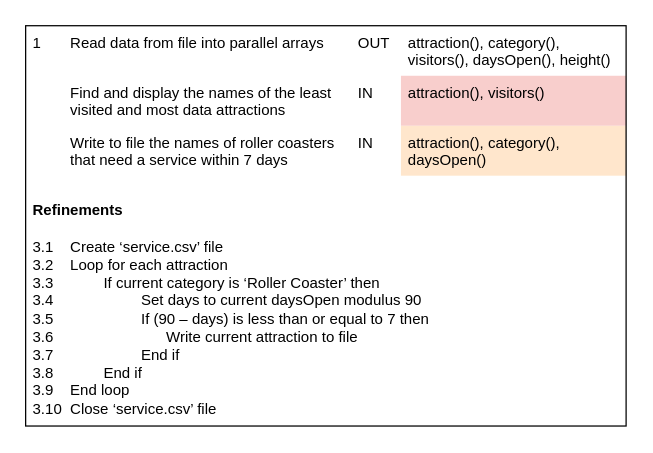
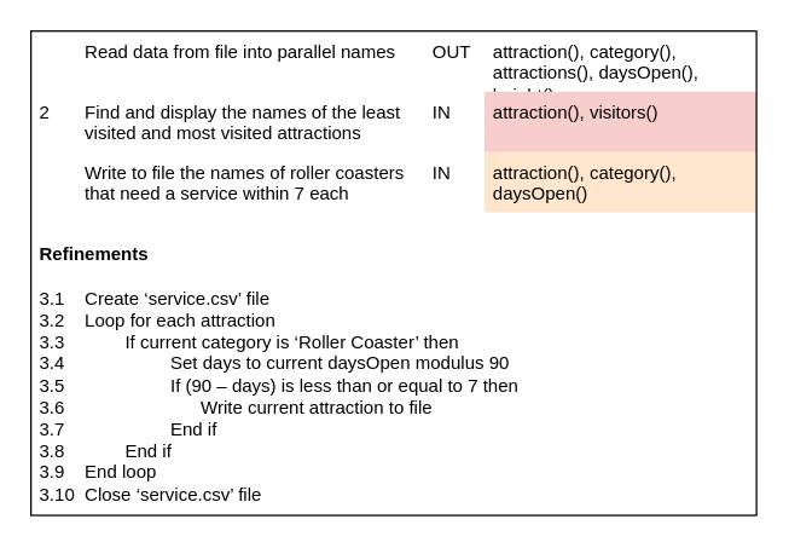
  <mxCell id="0" />
  <mxCell id="1" parent="0" />
- <mxCell id="2" value="Read data from file into parallel arrays" style="rounded=0;whiteSpace=wrap;html=1;align=left;verticalAlign=top;spacing=2;spacingLeft=4;spacingRight=4;strokeColor=none;" parent="1" vertex="1"><mxGeometry x="50" y="20" width="230" height="40" as="geometry" /></mxCell>
+ <mxCell id="2" value="Read data from file into parallel names" style="rounded=0;whiteSpace=wrap;html=1;align=left;verticalAlign=top;spacing=2;spacingLeft=4;spacingRight=4;strokeColor=none;" parent="1" vertex="1"><mxGeometry x="50" y="20" width="230" height="40" as="geometry" /></mxCell>
  <mxCell id="3" value="OUT" style="rounded=0;whiteSpace=wrap;html=1;align=left;verticalAlign=top;spacing=2;spacingLeft=4;spacingRight=4;strokeColor=none;" parent="1" vertex="1"><mxGeometry x="280" y="20" width="40" height="40" as="geometry" /></mxCell>
- <mxCell id="4" value="attraction(), category(), visitors(), daysOpen(), height()" style="rounded=0;whiteSpace=wrap;html=1;align=left;verticalAlign=top;spacing=2;spacingLeft=4;spacingRight=4;strokeColor=none;" parent="1" vertex="1"><mxGeometry x="320" y="20" width="180" height="40" as="geometry" /></mxCell>
- <mxCell id="5" value="Find and display the names of the least visited and most data attractions&amp;nbsp;" style="rounded=0;whiteSpace=wrap;html=1;align=left;verticalAlign=top;spacing=2;spacingLeft=4;spacingRight=4;strokeColor=none;" parent="1" vertex="1"><mxGeometry x="50" y="60" width="230" height="40" as="geometry" /></mxCell>
+ <mxCell id="4" value="attraction(), category(), attractions(), daysOpen(), height()" style="rounded=0;whiteSpace=wrap;html=1;align=left;verticalAlign=top;spacing=2;spacingLeft=4;spacingRight=4;strokeColor=none;" parent="1" vertex="1"><mxGeometry x="320" y="20" width="180" height="40" as="geometry" /></mxCell>
+ <mxCell id="5" value="Find and display the names of the least visited and most visited attractions&amp;nbsp;" style="rounded=0;whiteSpace=wrap;html=1;align=left;verticalAlign=top;spacing=2;spacingLeft=4;spacingRight=4;strokeColor=none;" parent="1" vertex="1"><mxGeometry x="50" y="60" width="230" height="40" as="geometry" /></mxCell>
  <mxCell id="6" value="IN" style="rounded=0;whiteSpace=wrap;html=1;align=left;verticalAlign=top;spacing=2;spacingLeft=4;spacingRight=4;strokeColor=none;" parent="1" vertex="1"><mxGeometry x="280" y="60" width="40" height="40" as="geometry" /></mxCell>
  <mxCell id="7" value="IN" style="rounded=0;whiteSpace=wrap;html=1;align=left;verticalAlign=top;spacing=2;spacingLeft=4;spacingRight=4;strokeColor=none;" parent="1" vertex="1"><mxGeometry x="280" y="100" width="40" height="40" as="geometry" /></mxCell>
  <mxCell id="8" value="attraction(), visitors()" style="rounded=0;whiteSpace=wrap;html=1;align=left;verticalAlign=top;spacing=2;spacingLeft=4;spacingRight=4;strokeColor=none;fillColor=#f8cecc;" parent="1" vertex="1"><mxGeometry x="320" y="60" width="180" height="40" as="geometry" /></mxCell>
  <mxCell id="9" value="attraction(), category(), daysOpen()" style="rounded=0;whiteSpace=wrap;html=1;align=left;verticalAlign=top;spacing=2;spacingLeft=4;spacingRight=4;strokeColor=none;fillColor=#ffe6cc;" parent="1" vertex="1"><mxGeometry x="320" y="100" width="180" height="40" as="geometry" /></mxCell>
- <mxCell id="10" value="Write to file the names of roller coasters that need a service within 7 days" style="rounded=0;whiteSpace=wrap;html=1;align=left;verticalAlign=top;spacing=2;spacingLeft=4;spacingRight=4;strokeColor=none;" parent="1" vertex="1"><mxGeometry x="50" y="100" width="230" height="40" as="geometry" /></mxCell>
- <mxCell id="11" value="1" style="rounded=0;whiteSpace=wrap;html=1;align=left;verticalAlign=top;spacing=2;spacingLeft=4;spacingRight=4;strokeColor=none;" parent="1" vertex="1"><mxGeometry x="20" y="20" width="30" height="40" as="geometry" /></mxCell>
+ <mxCell id="10" value="Write to file the names of roller coasters that need a service within 7 each" style="rounded=0;whiteSpace=wrap;html=1;align=left;verticalAlign=top;spacing=2;spacingLeft=4;spacingRight=4;strokeColor=none;" parent="1" vertex="1"><mxGeometry x="50" y="100" width="230" height="40" as="geometry" /></mxCell>
+ <mxCell id="12" value="2" style="rounded=0;whiteSpace=wrap;html=1;align=left;verticalAlign=top;spacing=2;spacingLeft=4;spacingRight=4;strokeColor=none;" parent="1" vertex="1"><mxGeometry x="20" y="60" width="30" height="40" as="geometry" /></mxCell>
  <mxCell id="13" value="&lt;b&gt;&lt;br&gt;Refinements&lt;/b&gt;&lt;br&gt;&lt;br&gt;3.1&amp;nbsp;&amp;nbsp;&amp;nbsp; Create ‘service.csv’ file&lt;br&gt;3.2&amp;nbsp;&amp;nbsp;&amp;nbsp; Loop for each attraction&lt;br&gt;3.3&amp;nbsp;&amp;nbsp;&amp;nbsp;&amp;nbsp;&amp;nbsp;&amp;nbsp;&amp;nbsp;&amp;nbsp;&amp;nbsp;&amp;nbsp;&amp;nbsp; If current category is ‘Roller Coaster’ then&lt;br&gt;3.4&amp;nbsp;&amp;nbsp;&amp;nbsp;&amp;nbsp;&amp;nbsp;&amp;nbsp;&amp;nbsp;&amp;nbsp;&amp;nbsp;&amp;nbsp;&amp;nbsp;&amp;nbsp;&amp;nbsp;&amp;nbsp;&amp;nbsp;&amp;nbsp;&amp;nbsp;&amp;nbsp;&amp;nbsp;&amp;nbsp; Set days to current daysOpen modulus 90&lt;br&gt;3.5&amp;nbsp;&amp;nbsp;&amp;nbsp;&amp;nbsp;&amp;nbsp;&amp;nbsp;&amp;nbsp;&amp;nbsp;&amp;nbsp;&amp;nbsp;&amp;nbsp;&amp;nbsp;&amp;nbsp;&amp;nbsp;&amp;nbsp;&amp;nbsp;&amp;nbsp;&amp;nbsp;&amp;nbsp;&amp;nbsp; If (90 – days) is less than or equal to 7 then&lt;br&gt;3.6&amp;nbsp;&amp;nbsp;&amp;nbsp;&amp;nbsp;&amp;nbsp;&amp;nbsp;&amp;nbsp;&amp;nbsp;&amp;nbsp;&amp;nbsp;&amp;nbsp;&amp;nbsp;&amp;nbsp;&amp;nbsp;&amp;nbsp;&amp;nbsp;&amp;nbsp;&amp;nbsp;&amp;nbsp;&amp;nbsp;&amp;nbsp;&amp;nbsp;&amp;nbsp;&amp;nbsp;&amp;nbsp;&amp;nbsp; Write&amp;nbsp;current attraction to file&lt;br&gt;3.7&amp;nbsp;&amp;nbsp;&amp;nbsp;&amp;nbsp;&amp;nbsp;&amp;nbsp;&amp;nbsp;&amp;nbsp;&amp;nbsp;&amp;nbsp;&amp;nbsp;&amp;nbsp;&amp;nbsp;&amp;nbsp;&amp;nbsp;&amp;nbsp;&amp;nbsp;&amp;nbsp;&amp;nbsp;&amp;nbsp; End if&lt;br&gt;3.8&amp;nbsp;&amp;nbsp;&amp;nbsp;&amp;nbsp;&amp;nbsp;&amp;nbsp;&amp;nbsp;&amp;nbsp;&amp;nbsp;&amp;nbsp;&amp;nbsp; End if&lt;br&gt;3.9&amp;nbsp;&amp;nbsp;&amp;nbsp; End loop&lt;br&gt;3.10&amp;nbsp; Close ‘service.csv’ file" style="rounded=0;verticalAlign=top;align=left;spacingLeft=4;spacingRight=4;horizontal=1;fontStyle=0;html=1;strokeColor=none;" parent="1" vertex="1"><mxGeometry x="20" y="140" width="480" height="190" as="geometry" /></mxCell>
  <mxCell id="14" value="" style="rounded=0;whiteSpace=wrap;html=1;fillColor=none;" parent="1" vertex="1"><mxGeometry x="20" y="20" width="480" height="320" as="geometry" /></mxCell>
